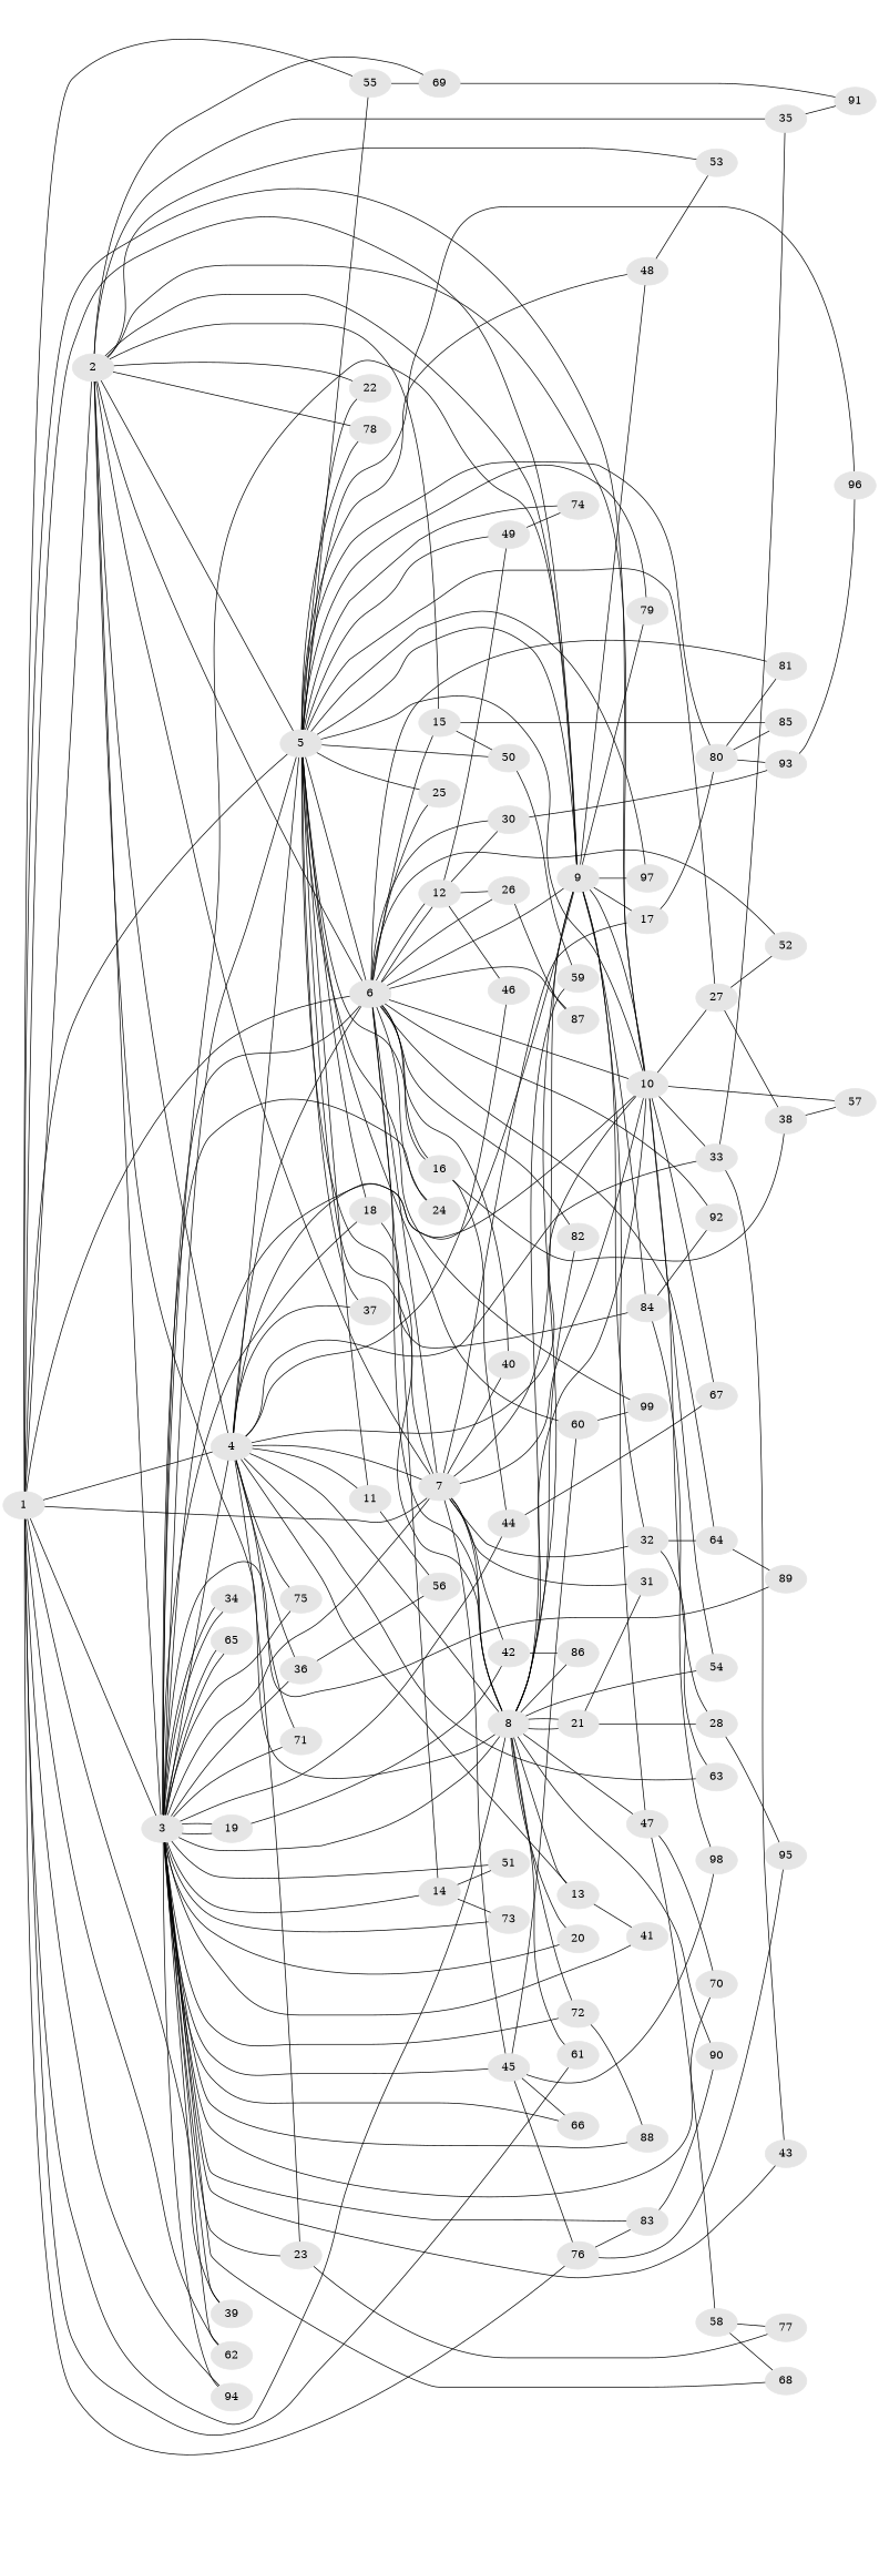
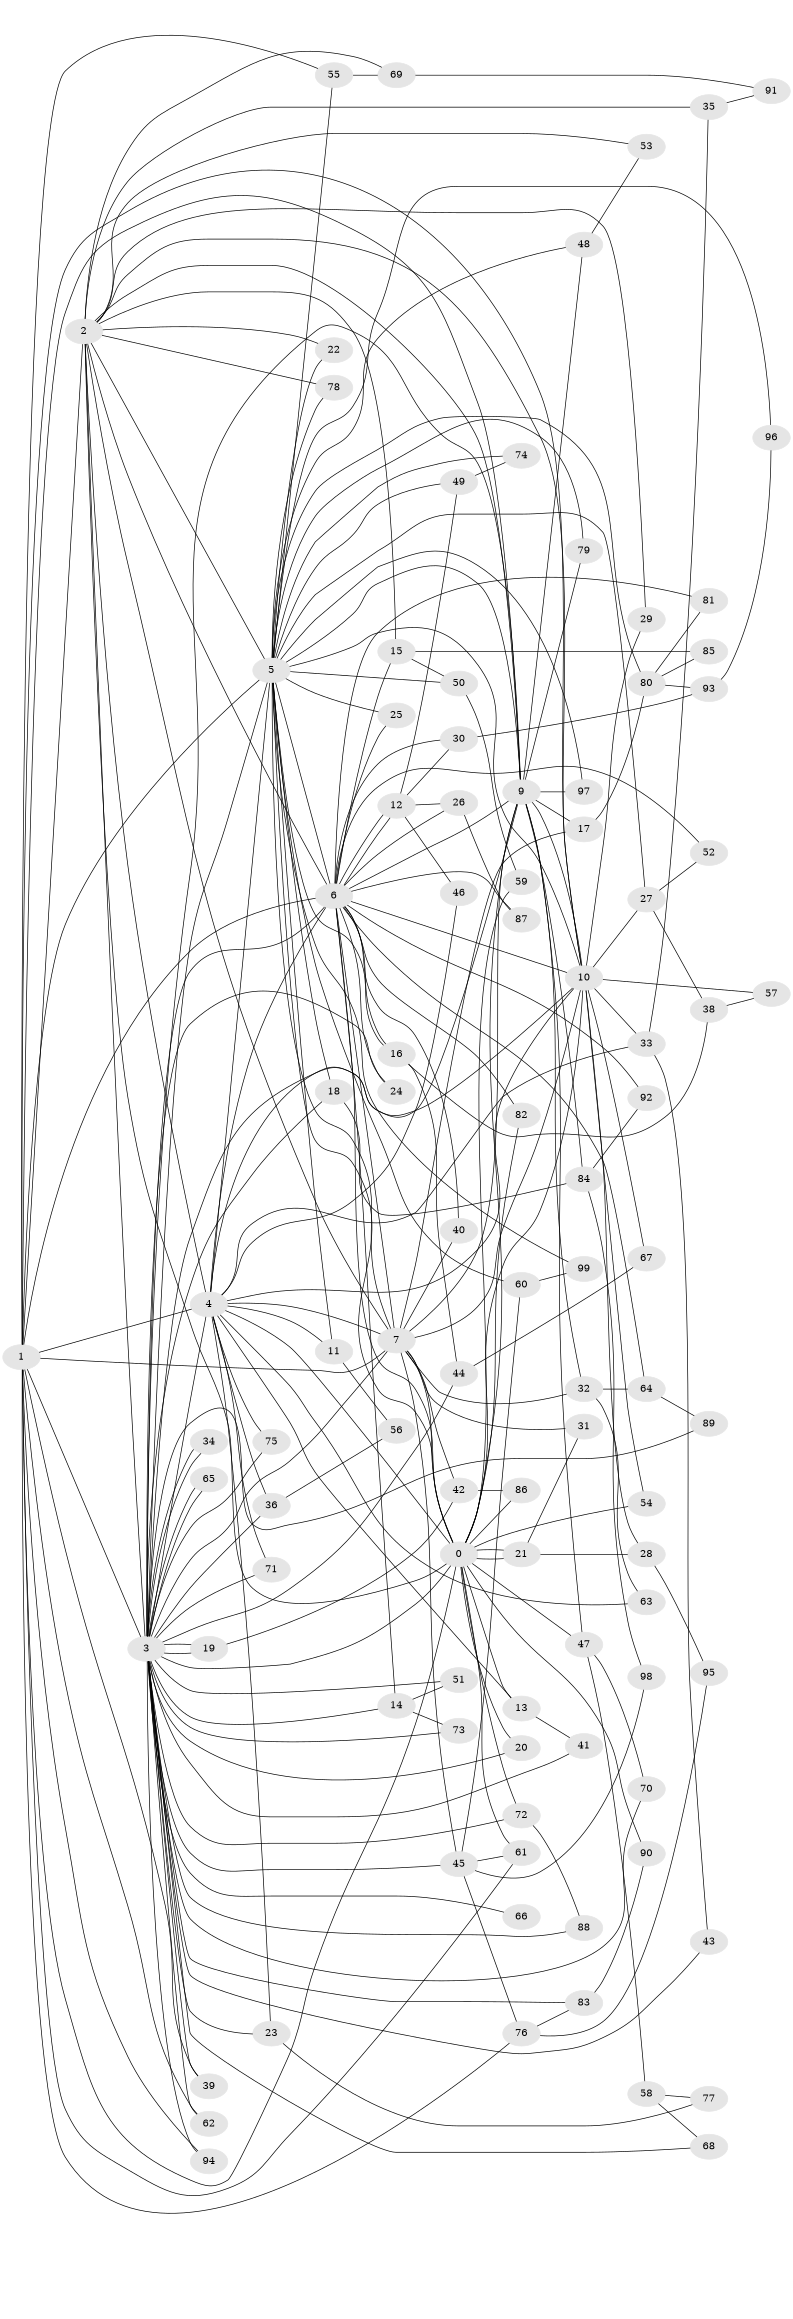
  graph {
    rankdir=LR
    node [color=gray90 style=filled]
    1
    2
    3
    4
    5
    6
    7
-   8
+   8 [label=0]
    9
    10
    39
    55
    61
    62
    76
    94
    15
    22
+   29
    35
    53
    69
    78
    14
    18
    19
    20
    23
    24
    34
    36
    41
    43
    44
    45
    51
    65
    66
    68
    70
    71
    72
    73
    75
    83
    88
    89
    11
    13
    33
-   37
    46
    63
    16
    25
    27
    48
    49
    50
    60
    74
    79
    80
    96
    97
    99
    12
    26
    30
    40
    52
    64
    81
    82
    87
    92
    17
    31
    32
    42
    21
    47
    54
    59
    86
    90
    84
    28
    57
    67
    95
    85
    91
    77
    56
    98
    38
    93
    58
    1 -- 2
    1 -- 3
    1 -- 4
    1 -- 5
    1 -- 6
    1 -- 7
    1 -- 8
    1 -- 9
    1 -- 10
    1 -- 39
    1 -- 55
    1 -- 61
    1 -- 62
    1 -- 76
    1 -- 94
    2 -- 3
    2 -- 4
    2 -- 5
    2 -- 6
    2 -- 7
    2 -- 8
    2 -- 9
    2 -- 10
    2 -- 15
    2 -- 22
+   2 -- 29
    2 -- 35
    2 -- 53
    2 -- 69
    2 -- 78
    3 -- 4
    3 -- 5
    3 -- 6
    3 -- 7
    3 -- 8
    3 -- 9
    3 -- 10
    3 -- 39
    3 -- 62
    3 -- 94
    3 -- 14
    3 -- 18
    3 -- 19
    3 -- 19
    3 -- 20
    3 -- 23
    3 -- 24
    3 -- 34
    3 -- 34
    3 -- 36
    3 -- 41
    3 -- 43
    3 -- 44
    3 -- 45
    3 -- 51
    3 -- 65
    3 -- 65
    3 -- 66
    3 -- 68
    3 -- 70
    3 -- 71
    3 -- 72
    3 -- 73
    3 -- 75
    3 -- 83
    3 -- 88
    3 -- 89
    4 -- 5
    4 -- 6
    4 -- 7
    4 -- 8
    4 -- 9
    4 -- 10
    4 -- 23
    4 -- 36
    4 -- 71
    4 -- 75
    4 -- 11
    4 -- 13
    4 -- 33
-   4 -- 37
    4 -- 46
    4 -- 63
    5 -- 6
    5 -- 7
    5 -- 8
    5 -- 9
    5 -- 10
    5 -- 55
    5 -- 22
    5 -- 78
    5 -- 18
    5 -- 11
-   5 -- 37
    5 -- 16
    5 -- 25
    5 -- 27
    5 -- 48
    5 -- 49
    5 -- 50
    5 -- 60
    5 -- 74
    5 -- 79
    5 -- 80
    5 -- 96
    5 -- 97
    5 -- 99
    6 -- 7
    6 -- 8
    6 -- 9
    6 -- 10
    6 -- 15
    6 -- 14
    6 -- 24
    6 -- 16
    6 -- 25
    6 -- 12
    6 -- 12
    6 -- 26
    6 -- 30
    6 -- 40
    6 -- 52
    6 -- 64
    6 -- 81
    6 -- 82
    6 -- 87
    6 -- 92
    7 -- 8
    7 -- 9
    7 -- 10
    7 -- 45
    7 -- 40
    7 -- 17
    7 -- 31
    7 -- 32
    7 -- 42
    8 -- 9
    8 -- 10
    8 -- 61
    8 -- 20
    8 -- 72
    8 -- 13
    8 -- 82
    8 -- 21
    8 -- 21
    8 -- 47
    8 -- 54
    8 -- 59
    8 -- 86
    8 -- 90
    9 -- 10
    9 -- 48
    9 -- 79
    9 -- 97
    9 -- 17
    9 -- 32
    9 -- 47
    9 -- 84
+   10 -- 29
    10 -- 33
    10 -- 27
    10 -- 54
    10 -- 28
    10 -- 57
    10 -- 67
    55 -- 69
    76 -- 83
    76 -- 95
    15 -- 50
    15 -- 85
    35 -- 91
    69 -- 91
    14 -- 51
    14 -- 73
    18 -- 84
    19 -- 42
    23 -- 77
    36 -- 56
    44 -- 67
    45 -- 76
-   45 -- 66
+   45 -- 61
    45 -- 60
    45 -- 98
    72 -- 88
    83 -- 90
    11 -- 56
    13 -- 41
    33 -- 35
    33 -- 43
    16 -- 44
    16 -- 38
    27 -- 52
    27 -- 38
    48 -- 53
    49 -- 74
    50 -- 59
    60 -- 99
    80 -- 81
    80 -- 85
    80 -- 93
    12 -- 46
    12 -- 49
    12 -- 26
    12 -- 30
    26 -- 87
    30 -- 93
    64 -- 89
    17 -- 80
    32 -- 63
    32 -- 64
    42 -- 86
    21 -- 31
    21 -- 28
    47 -- 70
    47 -- 58
    84 -- 92
    84 -- 98
    28 -- 95
    38 -- 57
    93 -- 96
    58 -- 68
    58 -- 77
  }
